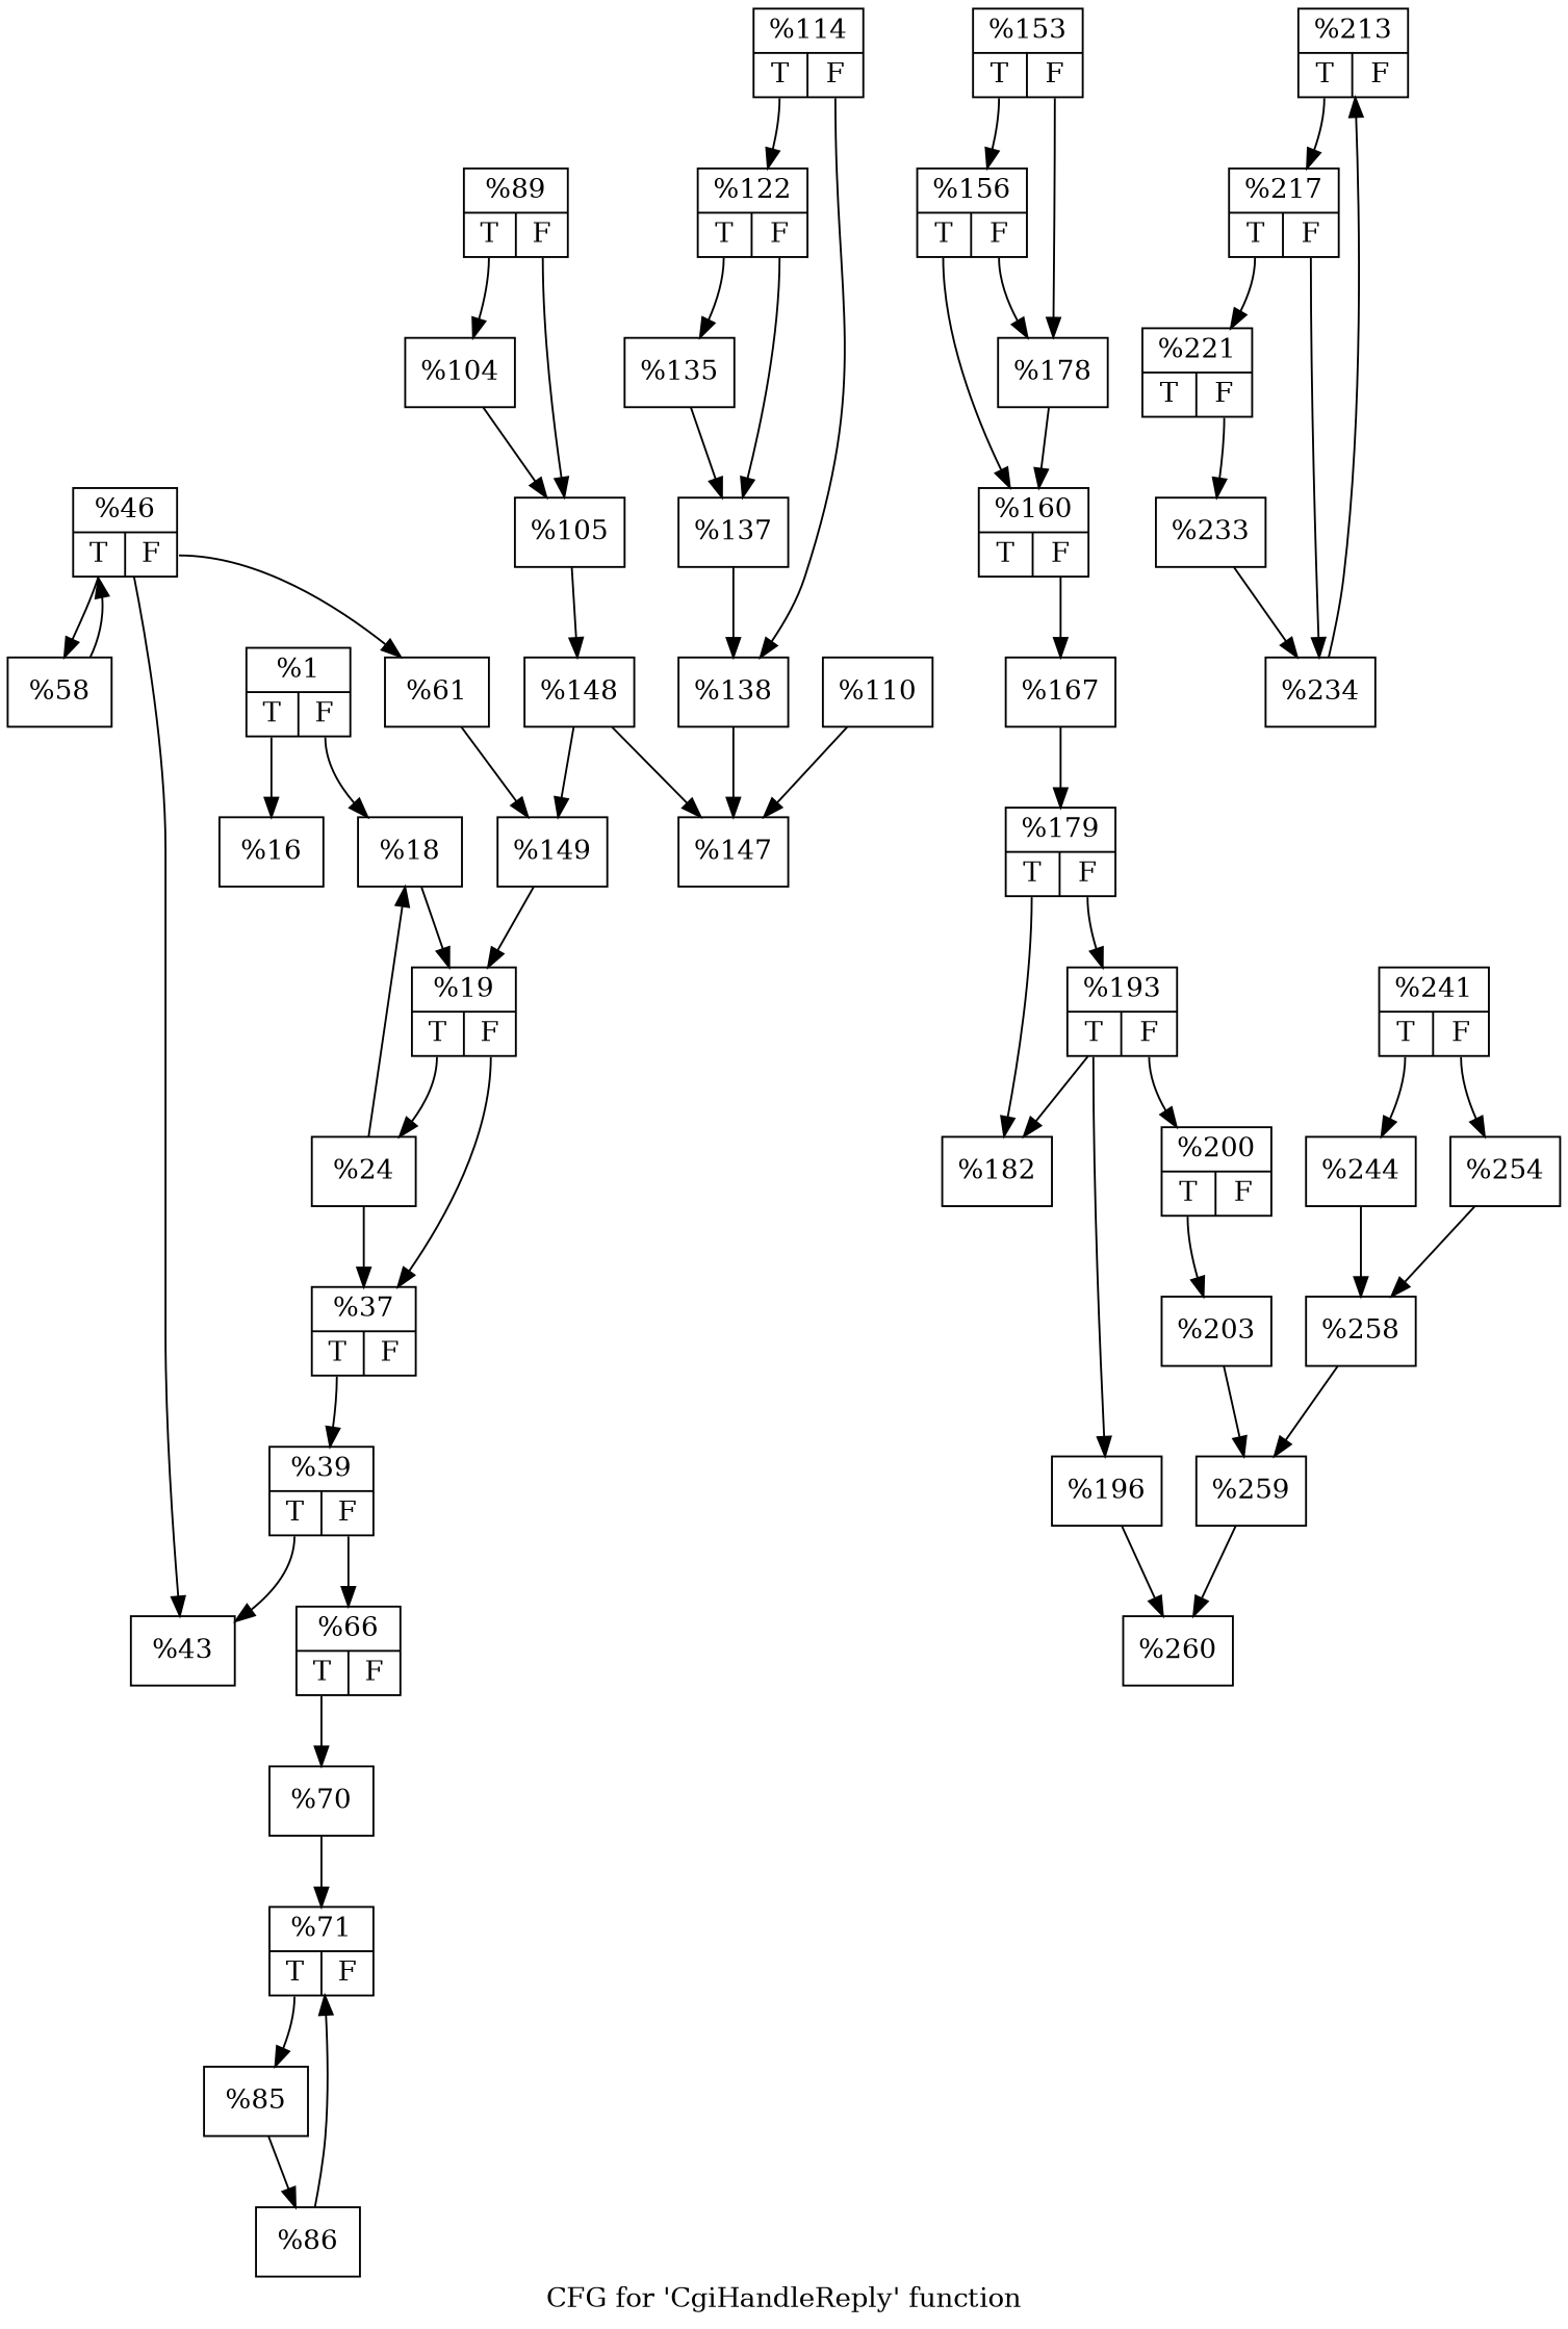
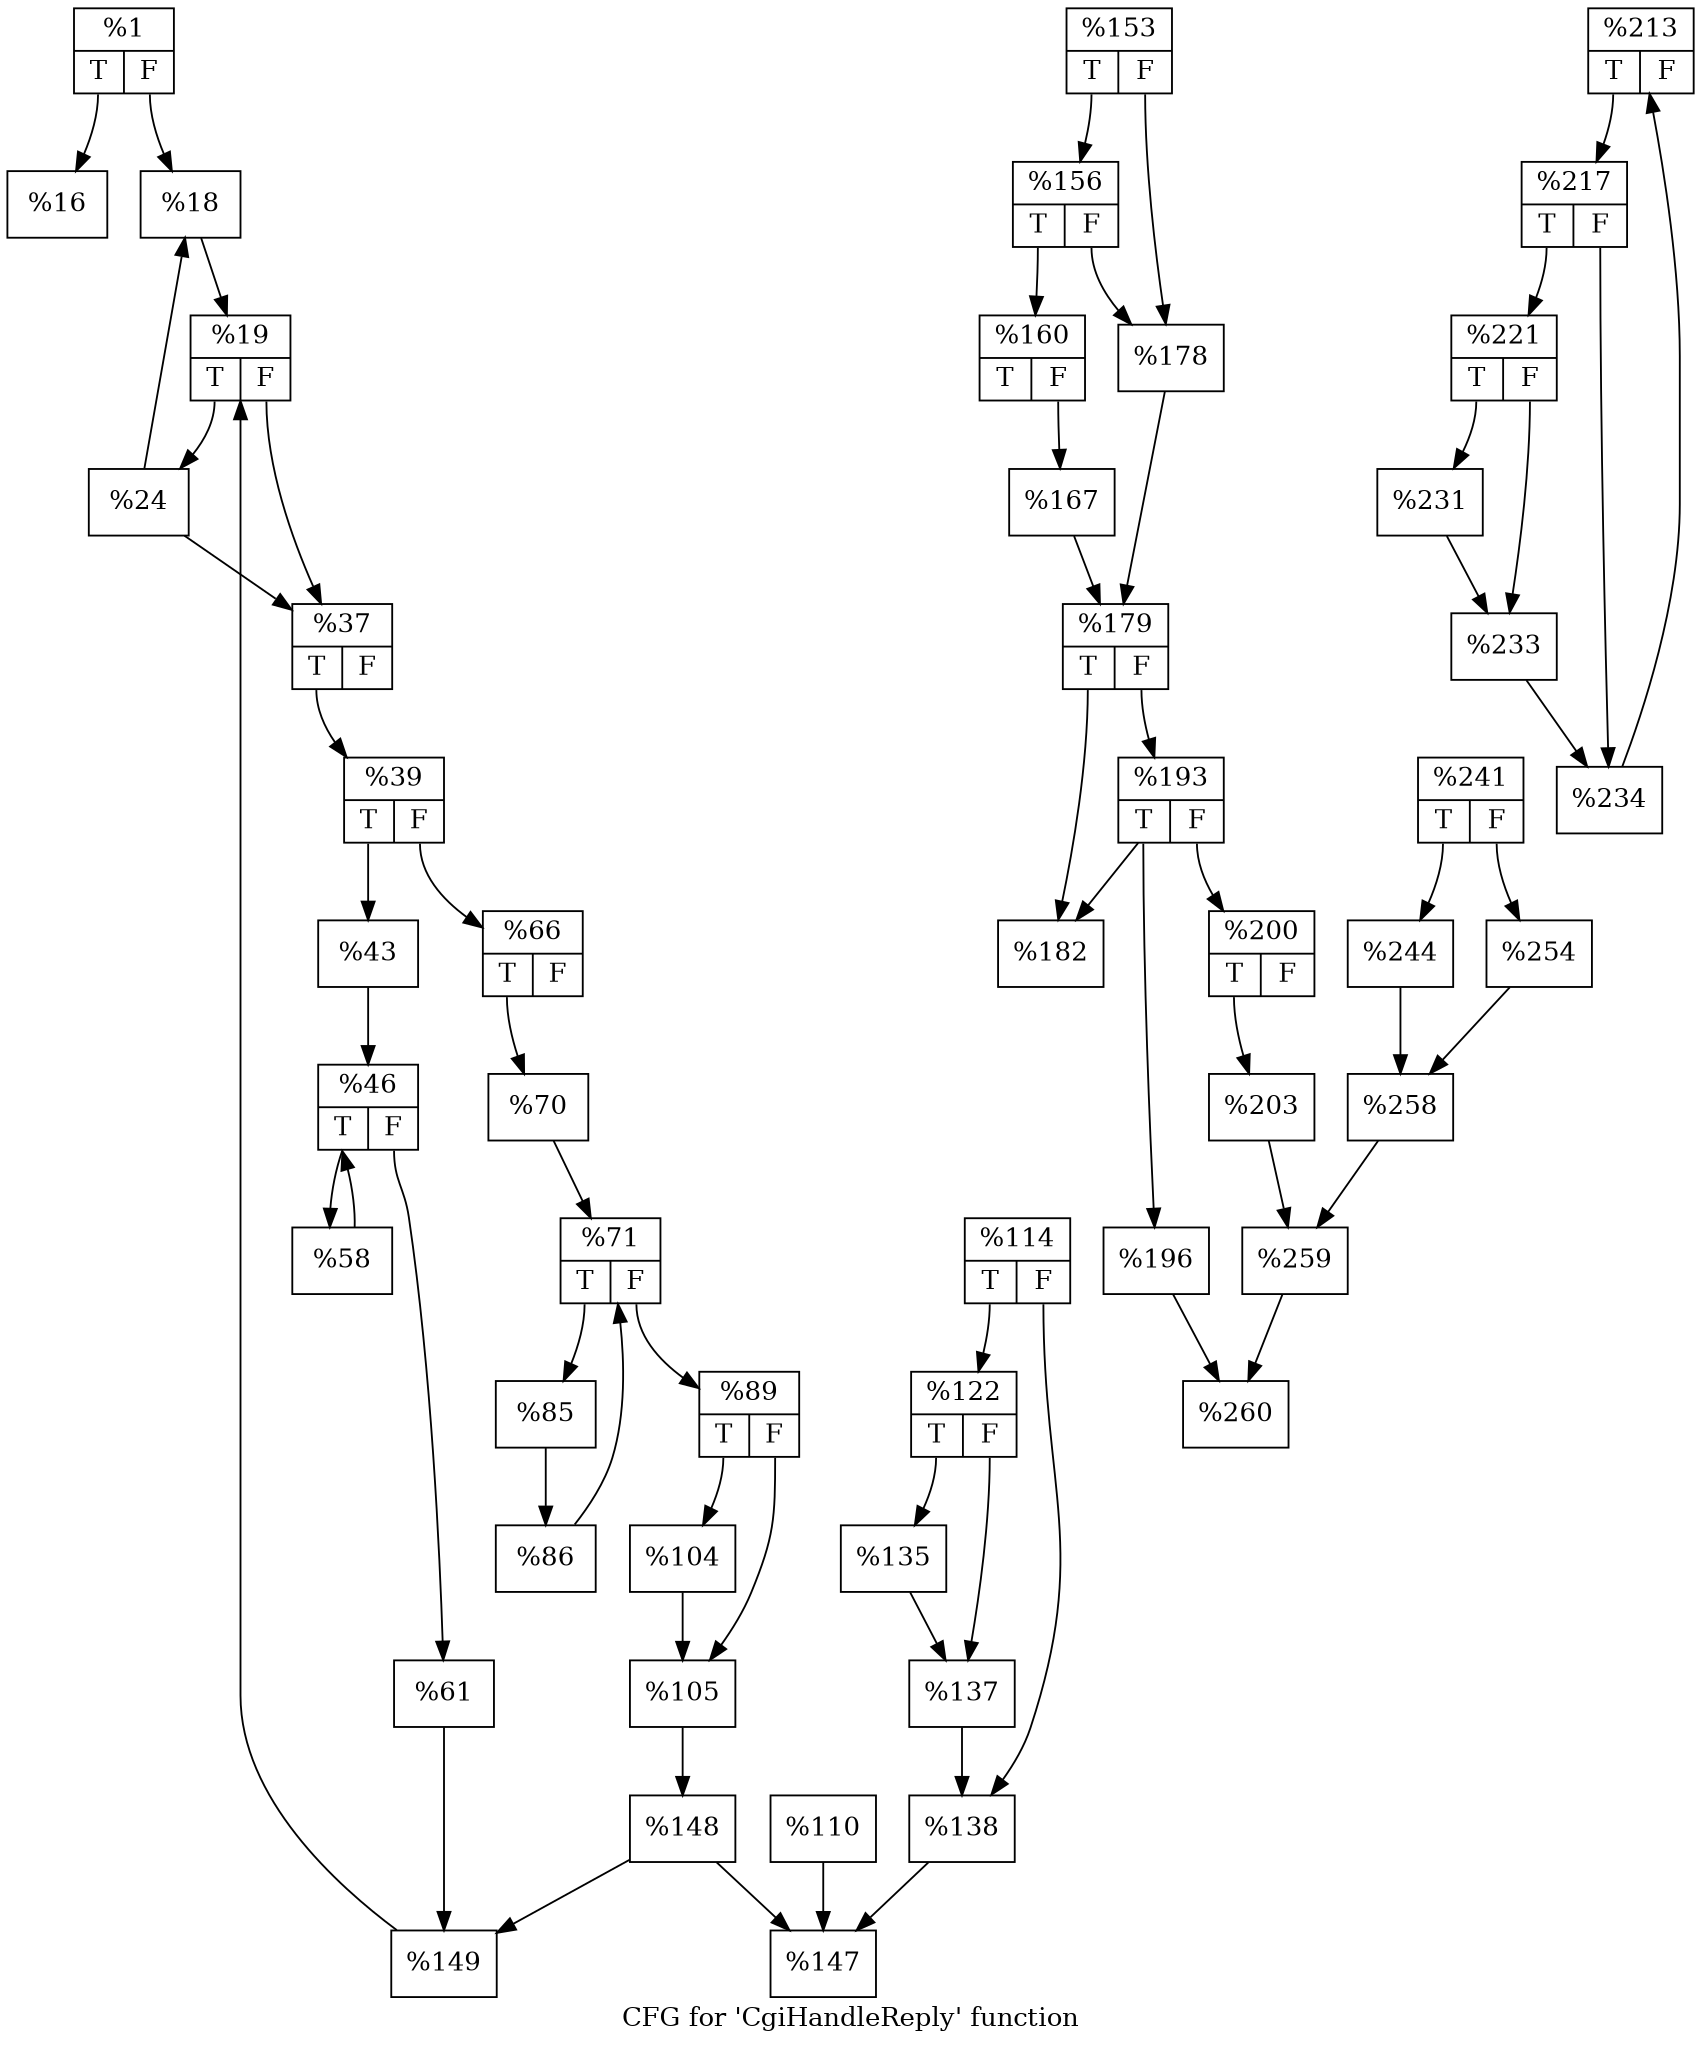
  digraph {
    label="CFG for 'CgiHandleReply' function"
    node [shape=record]
    n1 [label="{%1|{<s0>T|<s1>F}}"]
    n2 [label="{%16}"]
    n3 [label="{%18}"]
    n4 [label="{%19|{<s0>T|<s1>F}}"]
    n5 [label="{%24}"]
    n6 [label="{%37|{<s0>T|<s1>F}}"]
    n7 [label="{%39|{<s0>T|<s1>F}}"]
    n8 [label="{%43}"]
    n9 [label="{%66|{<s0>T|<s1>F}}"]
    n10 [label="{%46|{<s0>T|<s1>F}}"]
    n11 [label="{%70}"]
    n12 [label="{%153|{<s0>T|<s1>F}}"]
    n13 [label="{%178}"]
    n14 [label="{%156|{<s0>T|<s1>F}}"]
    n15 [label="{%179|{<s0>T|<s1>F}}"]
    n16 [label="{%58}"]
    n17 [label="{%61}"]
    n18 [label="{%71|{<s0>T|<s1>F}}"]
    n19 [label="{%149}"]
    n20 [label="{%85}"]
    n21 [label="{%89|{<s0>T|<s1>F}}"]
    n22 [label="{%110}"]
    n23 [label="{%147}"]
    n24 [label="{%114|{<s0>T|<s1>F}}"]
    n25 [label="{%122|{<s0>T|<s1>F}}"]
    n26 [label="{%138}"]
    n27 [label="{%86}"]
    n28 [label="{%104}"]
    n29 [label="{%105}"]
    n30 [label="{%148}"]
    n31 [label="{%135}"]
    n32 [label="{%137}"]
    n33 [label="{%160|{<s0>T|<s1>F}}"]
    n34 [label="{%182}"]
    n35 [label="{%193|{<s0>T|<s1>F}}"]
    n36 [label="{%167}"]
    n37 [label="{%196}"]
    n38 [label="{%200|{<s0>T|<s1>F}}"]
    n39 [label="{%260}"]
    n40 [label="{%203}"]
    n41 [label="{%259}"]
    n42 [label="{%213|{<s0>T|<s1>F}}"]
    n43 [label="{%217|{<s0>T|<s1>F}}"]
    n44 [label="{%221|{<s0>T|<s1>F}}"]
    n45 [label="{%234}"]
    n46 [label="{%241|{<s0>T|<s1>F}}"]
    n47 [label="{%244}"]
    n48 [label="{%254}"]
+   n49 [label="{%231}"]
    n50 [label="{%233}"]
    n51 [label="{%258}"]
    n1 -> n2 [tailport=s0]
    n1 -> n3 [tailport=s1]
    n3 -> n4
    n4 -> n5 [tailport=s0]
    n4 -> n6 [tailport=s1]
    n5 -> n3
    n5 -> n6
    n6 -> n7 [tailport=s0]
    n7 -> n8 [tailport=s0]
    n7 -> n9 [tailport=s1]
-   n10 -> n8
+   n8 -> n10
    n9 -> n11 [tailport=s0]
    n10 -> n16 [tailport=s0]
    n10 -> n17 [tailport=s1]
    n11 -> n18
    n12 -> n13 [tailport=s1]
    n12 -> n14 [tailport=s0]
-   n13 -> n33
+   n13 -> n15
    n14 -> n13 [tailport=s1]
    n14 -> n33 [tailport=s0]
    n15 -> n34 [tailport=s0]
    n15 -> n35 [tailport=s1]
    n16 -> n10
    n17 -> n19
    n18 -> n20 [tailport=s0]
+   n18 -> n21 [tailport=s1]
    n19 -> n4
    n20 -> n27
    n21 -> n28 [tailport=s0]
    n21 -> n29 [tailport=s1]
    n22 -> n23
    n24 -> n25 [tailport=s0]
    n24 -> n26 [tailport=s1]
    n25 -> n31 [tailport=s0]
    n25 -> n32 [tailport=s1]
    n26 -> n23
    n27 -> n18
    n28 -> n29
    n29 -> n30
    n30 -> n19
    n30 -> n23
    n31 -> n32
    n32 -> n26
    n33 -> n36 [tailport=s1]
    n35 -> n34
    n35 -> n37 [tailport=s0]
    n35 -> n38 [tailport=s1]
    n36 -> n15
    n37 -> n39
    n38 -> n40 [tailport=s0]
    n40 -> n41
    n41 -> n39
    n42 -> n43 [tailport=s0]
    n43 -> n44 [tailport=s0]
    n43 -> n45 [tailport=s1]
+   n44 -> n49 [tailport=s0]
    n44 -> n50 [tailport=s1]
    n45 -> n42
    n46 -> n47 [tailport=s0]
    n46 -> n48 [tailport=s1]
    n47 -> n51
    n48 -> n51
+   n49 -> n50
    n50 -> n45
    n51 -> n41
  }
